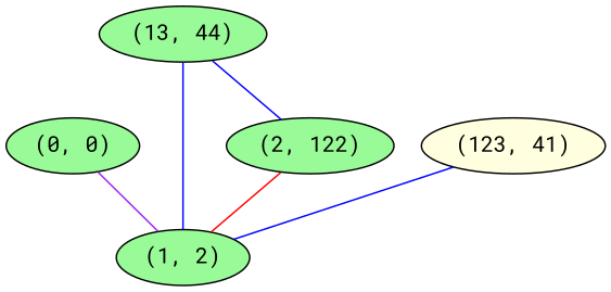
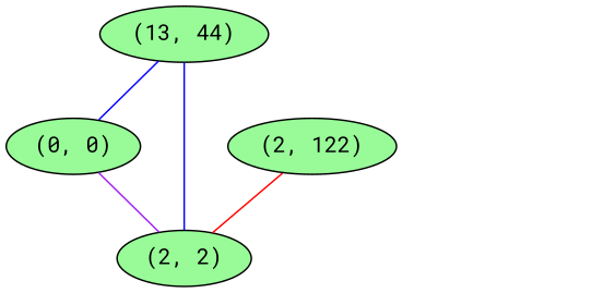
  graph {
    fontname="Roboto Mono"
    node [fillcolor=palegreen fontname="Roboto Mono" style=filled]
    edge [color=blue fontname="Roboto Mono" weight=3]
    "(0, 0)"
-   "(2, 2)" [label="(1, 2)"]
+   "(2, 2)"
    "(13, 44)"
    "(2, 122)"
-   "(123, 41)" [fillcolor=lightyellow]
    "(0, 0)" -- "(2, 2)" [color=purple weight=4]
    "(13, 44)" -- "(2, 2)"
-   "(13, 44)" -- "(2, 122)"
+   "(13, 44)" -- "(0, 0)"
    "(2, 122)" -- "(2, 2)" [color=red weight=1]
-   "(123, 41)" -- "(2, 2)"
  }
